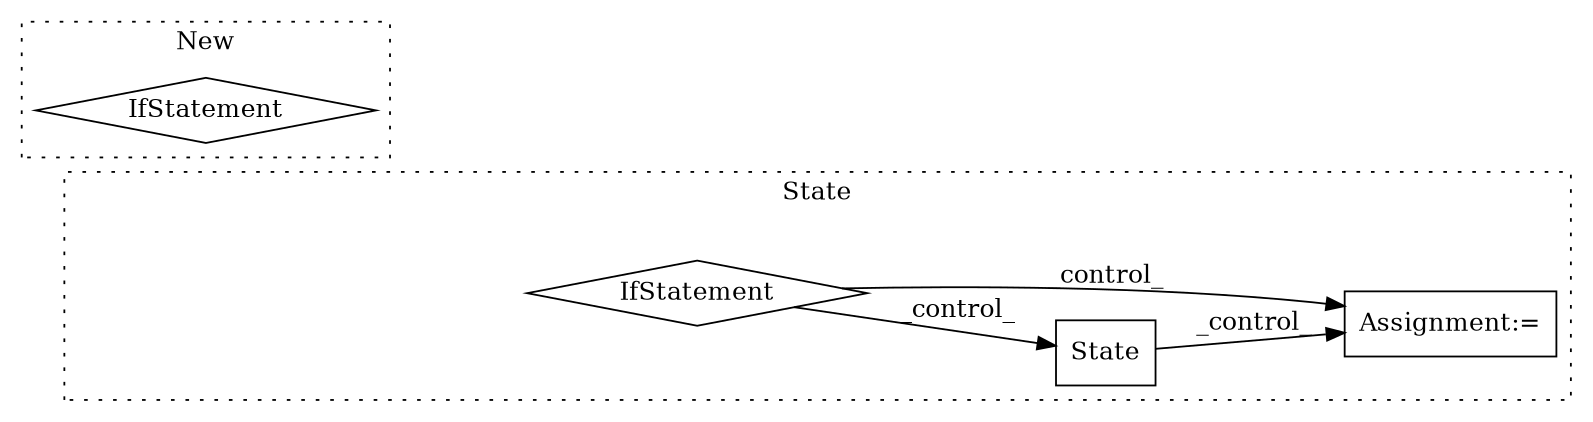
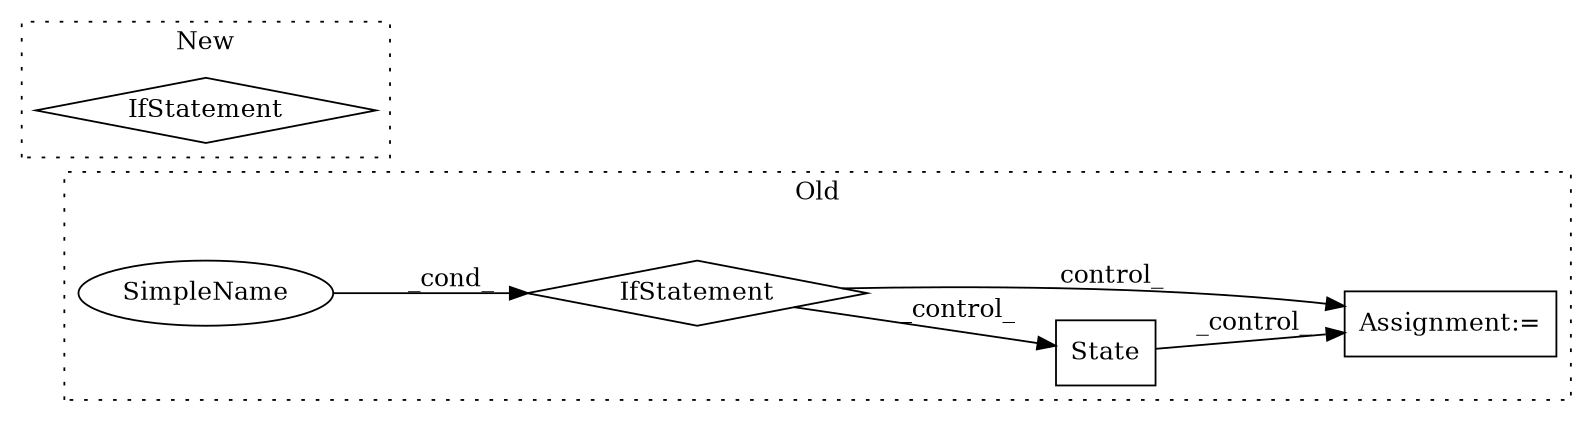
  digraph {
    rankdir=LR
    node [a=25 l="4,2" shape=box]
    n1 [a=32 l="6,1" label=State s="1284,1310"]
    n2 [label=IfStatement s="1217,1249" shape=diamond]
+   n3 [a=42 label=SimpleName shape=ellipse l=""]
    n4 [a=7 l=14 label="Assignment:=" s=1270]
    n5 [label=IfStatement s="1329,1399" shape=diamond]
    subgraph cluster_1 {
-     label=State
+     label=Old
      style=dotted
      n1
      n2
+     n3
      n4
    }
    subgraph cluster_2 {
      label=New
      style=dotted
      n5
    }
    n1 -> n4 [label=_control_]
    n2 -> n1 [label=_control_]
    n2 -> n4 [label=_control_]
+   n3 -> n2 [label=_cond_]
  }
